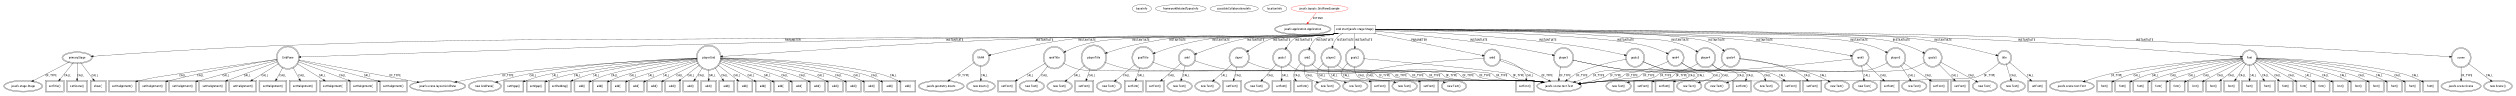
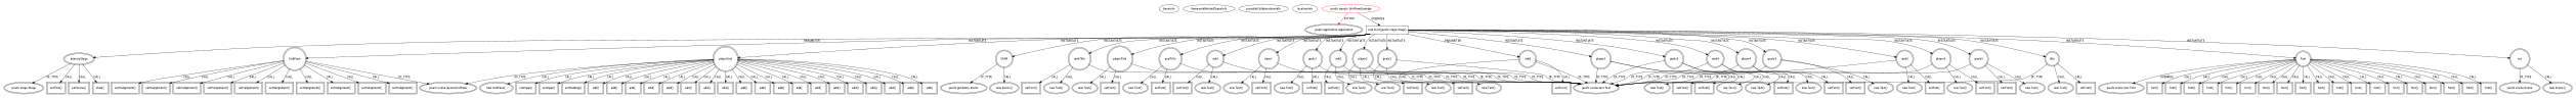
  digraph {
    fontname="Roboto Condensed"
    node [fontname="Roboto Condensed" isFrameworkType=true vertexType=INSIDE_CALL peripheries=2 shape=box]
    edge [fontname="Roboto Condensed"]
    baseInfo [category=extension_graph graphId=250 isAnonymous=false possibleRelation=false isFrameworkType="" vertexType="" peripheries="" shape=""]
    frameworkRelatedTypesInfo [0="javafx.application.Application" isFrameworkType="" vertexType="" peripheries="" shape=""]
    possibleCollaborationsInfo [isFrameworkType="" vertexType="" peripheries="" shape=""]
    locationInfo [contextSignature=GridPaneExample filePath="/ChrisWongAtCUHK-JavaFX/JavaFX-master/javaaboutcom/src/javafx/layouts/GridPaneExample.java" graphId=250 projectName="ChrisWongAtCUHK-JavaFX" isFrameworkType="" vertexType="" peripheries="" shape=""]
    n5 [color=red isFrameworkType=false label="javafx.layouts.GridPaneExample" vertexType=ROOT_CLIENT_CLASS_DECLARATION peripheries="" shape=""]
    n6 [label="javafx.application.Application" vertexType=FRAMEWORK_CLASS_TYPE shape=""]
    n7 [isFrameworkType=false label="void start(javafx.stage.Stage)" vertexType=OVERRIDING_METHOD_DECLARATION peripheries=""]
    n8 [label=primaryStage vertexType=PARAMETER_DECLARATION shape=""]
    n9 [label=playerGrid shape=circle vertexType=VARIABLE_EXPRESION]
    n10 [label=VAR4 shape=circle vertexType=VARIABLE_EXPRESION]
    n11 [label=title shape=circle vertexType=VARIABLE_EXPRESION]
    n12 [label=Font shape=circle vertexType=VARIABLE_EXPRESION]
    n13 [label=rankTitle shape=circle vertexType=VARIABLE_EXPRESION]
    n14 [label=playerTitle shape=circle vertexType=VARIABLE_EXPRESION]
    n15 [label=goalTitle shape=circle vertexType=VARIABLE_EXPRESION]
    n16 [label=rank1 shape=circle vertexType=VARIABLE_EXPRESION]
    n17 [label=GridPane shape=circle vertexType=VARIABLE_EXPRESION]
    n18 [label=player1 shape=circle vertexType=VARIABLE_EXPRESION]
    n19 [label=goals1 shape=circle vertexType=VARIABLE_EXPRESION]
    n20 [label=rank2 shape=circle vertexType=VARIABLE_EXPRESION]
    n21 [label=player2 shape=circle vertexType=VARIABLE_EXPRESION]
    n22 [label=goals2 shape=circle vertexType=VARIABLE_EXPRESION]
    n23 [label=rank3 shape=circle vertexType=VARIABLE_EXPRESION]
    n24 [label=player3 shape=circle vertexType=VARIABLE_EXPRESION]
    n25 [label=goals3 shape=circle vertexType=VARIABLE_EXPRESION]
    n26 [label=rank4 shape=circle vertexType=VARIABLE_EXPRESION]
    n27 [label=player4 shape=circle vertexType=VARIABLE_EXPRESION]
    n28 [label=goals4 shape=circle vertexType=VARIABLE_EXPRESION]
    n29 [label=rank5 shape=circle vertexType=VARIABLE_EXPRESION]
    n30 [label=player5 shape=circle vertexType=VARIABLE_EXPRESION]
    n31 [label=goals5 shape=circle vertexType=VARIABLE_EXPRESION]
-   n32 [label=scene shape=circle vertexType=VARIABLE_EXPRESION]
+   n32 [label=text shape=circle vertexType=VARIABLE_EXPRESION]
    n33 [label="javafx.stage.Stage" vertexType=FRAMEWORK_CLASS_TYPE shape=""]
    n34 [label="setTitle()"]
    n35 [label="setScene()"]
    n36 [label="show()"]
    n37 [label="javafx.scene.layout.GridPane" vertexType=FRAMEWORK_CLASS_TYPE shape=""]
    n38 [label="new GridPane()" vertexType=CONSTRUCTOR_CALL shape=""]
    n39 [label="setHgap()"]
    n40 [label="setVgap()"]
    n41 [label="setPadding()"]
    n42 [label="add()"]
    n43 [label="add()"]
    n44 [label="add()"]
    n45 [label="add()"]
    n46 [label="add()"]
    n47 [label="add()"]
    n48 [label="add()"]
    n49 [label="add()"]
    n50 [label="add()"]
    n51 [label="add()"]
    n52 [label="add()"]
    n53 [label="add()"]
    n54 [label="add()"]
    n55 [label="add()"]
    n56 [label="add()"]
    n57 [label="add()"]
    n58 [label="add()"]
    n59 [label="add()"]
    n60 [label="add()"]
    n61 [label="javafx.geometry.Insets" vertexType=FRAMEWORK_CLASS_TYPE shape=""]
    n62 [label="new Insets()" vertexType=CONSTRUCTOR_CALL shape=""]
    n63 [label="javafx.scene.text.Text" vertexType=FRAMEWORK_CLASS_TYPE shape=""]
    n64 [label="new Text()" vertexType=CONSTRUCTOR_CALL shape=""]
    n65 [label="setFont()"]
    n66 [label="javafx.scene.text.Font" vertexType=FRAMEWORK_CLASS_TYPE shape=""]
    n67 [label="font()"]
    n68 [label="font()"]
    n69 [label="font()"]
    n70 [label="font()"]
    n71 [label="font()"]
    n72 [label="font()"]
    n73 [label="font()"]
    n74 [label="font()"]
    n75 [label="font()"]
    n76 [label="font()"]
    n77 [label="font()"]
    n78 [label="font()"]
    n79 [label="font()"]
    n80 [label="font()"]
    n81 [label="font()"]
    n82 [label="font()"]
    n83 [label="font()"]
    n84 [label="font()"]
    n85 [label="font()"]
    n86 [label="new Text()" vertexType=CONSTRUCTOR_CALL shape=""]
    n87 [label="setFont()"]
    n88 [label="new Text()" vertexType=CONSTRUCTOR_CALL shape=""]
    n89 [label="setFont()"]
    n90 [label="new Text()" vertexType=CONSTRUCTOR_CALL shape=""]
    n91 [label="setFont()"]
    n92 [label="new Text()" vertexType=CONSTRUCTOR_CALL shape=""]
    n93 [label="setFont()"]
    n94 [label="setHalignment()"]
    n95 [label="setHalignment()"]
    n96 [label="setHalignment()"]
    n97 [label="setHalignment()"]
    n98 [label="setHalignment()"]
    n99 [label="setHalignment()"]
    n100 [label="setHalignment()"]
    n101 [label="setHalignment()"]
    n102 [label="setHalignment()"]
    n103 [label="setHalignment()"]
    n104 [label="new Text()" vertexType=CONSTRUCTOR_CALL shape=""]
    n105 [label="setFont()"]
    n106 [label="new Text()" vertexType=CONSTRUCTOR_CALL shape=""]
    n107 [label="setFont()"]
    n108 [label="new Text()" vertexType=CONSTRUCTOR_CALL shape=""]
    n109 [label="setFont()"]
    n110 [label="new Text()" vertexType=CONSTRUCTOR_CALL shape=""]
    n111 [label="setFont()"]
    n112 [label="new Text()" vertexType=CONSTRUCTOR_CALL shape=""]
    n113 [label="setFont()"]
    n114 [label="new Text()" vertexType=CONSTRUCTOR_CALL shape=""]
    n115 [label="setFont()"]
    n116 [label="new Text()" vertexType=CONSTRUCTOR_CALL shape=""]
    n117 [label="setFont()"]
    n118 [label="new Text()" vertexType=CONSTRUCTOR_CALL shape=""]
    n119 [label="setFont()"]
    n120 [label="new Text()" vertexType=CONSTRUCTOR_CALL shape=""]
    n121 [label="setFont()"]
    n122 [label="new Text()" vertexType=CONSTRUCTOR_CALL shape=""]
    n123 [label="setFont()"]
    n124 [label="new Text()" vertexType=CONSTRUCTOR_CALL shape=""]
    n125 [label="setFont()"]
    n126 [label="new Text()" vertexType=CONSTRUCTOR_CALL shape=""]
    n127 [label="setFont()"]
    n128 [label="new Text()" vertexType=CONSTRUCTOR_CALL shape=""]
    n129 [label="setFont()"]
    n130 [label="new Text()" vertexType=CONSTRUCTOR_CALL shape=""]
    n131 [label="setFont()"]
    n132 [label="javafx.scene.Scene" vertexType=FRAMEWORK_CLASS_TYPE shape=""]
    n133 [label="new Scene()" vertexType=CONSTRUCTOR_CALL shape=""]
    n5 -> n6 [color=red label=EXTEND]
+   n5 -> n7 [label=OVERRIDE]
    n7 -> n8 [label=PARAMETER]
    n7 -> n9 [label=INSTANTIATE]
    n7 -> n10 [label=INSTANTIATE]
    n7 -> n11 [label=INSTANTIATE]
    n7 -> n12 [label=INSTANTIATE]
    n7 -> n13 [label=INSTANTIATE]
    n7 -> n14 [label=INSTANTIATE]
    n7 -> n15 [label=INSTANTIATE]
    n7 -> n16 [label=INSTANTIATE]
    n7 -> n17 [label=INSTANTIATE]
    n7 -> n18 [label=INSTANTIATE]
    n7 -> n19 [label=INSTANTIATE]
    n7 -> n20 [label=INSTANTIATE]
    n7 -> n21 [label=INSTANTIATE]
    n7 -> n22 [label=INSTANTIATE]
    n7 -> n23 [label=PARAMETER]
    n7 -> n24 [label=INSTANTIATE]
    n7 -> n25 [label=INSTANTIATE]
    n7 -> n26 [label=INSTANTIATE]
    n7 -> n27 [label=INSTANTIATE]
    n7 -> n28 [label=INSTANTIATE]
    n7 -> n29 [label=INSTANTIATE]
    n7 -> n30 [label=INSTANTIATE]
    n7 -> n31 [label=INSTANTIATE]
    n7 -> n32 [label=INSTANTIATE]
    n8 -> n33 [label=OF_TYPE]
    n8 -> n34 [label=CALL]
    n8 -> n35 [label=CALL]
    n8 -> n36 [label=CALL]
    n9 -> n37 [label=OF_TYPE]
    n9 -> n38 [label=CALL]
    n9 -> n39 [label=CALL]
    n9 -> n40 [label=CALL]
    n9 -> n41 [label=CALL]
    n9 -> n42 [label=CALL]
    n9 -> n43 [label=CALL]
    n9 -> n44 [label=CALL]
    n9 -> n45 [label=CALL]
    n9 -> n46 [label=CALL]
    n9 -> n47 [label=CALL]
    n9 -> n48 [label=CALL]
    n9 -> n49 [label=CALL]
    n9 -> n50 [label=CALL]
    n9 -> n51 [label=CALL]
    n9 -> n52 [label=CALL]
    n9 -> n53 [label=CALL]
    n9 -> n54 [label=CALL]
    n9 -> n55 [label=CALL]
    n9 -> n56 [label=CALL]
    n9 -> n57 [label=CALL]
    n9 -> n58 [label=CALL]
    n9 -> n59 [label=CALL]
    n9 -> n60 [label=CALL]
    n10 -> n61 [label=OF_TYPE]
    n10 -> n62 [label=CALL]
    n11 -> n63 [label=OF_TYPE]
    n11 -> n64 [label=CALL]
    n11 -> n65 [label=CALL]
-   n12 -> n66 [label=OF_TYPE]
+   n12 -> n66 [label=OVERRIDE]
    n12 -> n67 [label=CALL]
    n12 -> n68 [label=CALL]
    n12 -> n69 [label=CALL]
    n12 -> n70 [label=CALL]
    n12 -> n71 [label=CALL]
    n12 -> n72 [label=CALL]
    n12 -> n73 [label=CALL]
    n12 -> n74 [label=CALL]
    n12 -> n75 [label=CALL]
    n12 -> n76 [label=CALL]
    n12 -> n77 [label=CALL]
    n12 -> n78 [label=CALL]
    n12 -> n79 [label=CALL]
    n12 -> n80 [label=CALL]
    n12 -> n81 [label=CALL]
    n12 -> n82 [label=CALL]
    n12 -> n83 [label=CALL]
    n12 -> n84 [label=CALL]
    n12 -> n85 [label=CALL]
    n13 -> n63 [label=OF_TYPE]
    n13 -> n86 [label=CALL]
    n13 -> n87 [label=CALL]
    n14 -> n63 [label=OF_TYPE]
    n14 -> n88 [label=CALL]
    n14 -> n89 [label=CALL]
    n15 -> n63 [label=OF_TYPE]
    n15 -> n90 [label=CALL]
    n15 -> n91 [label=CALL]
    n16 -> n63 [label=OF_TYPE]
    n16 -> n92 [label=CALL]
    n16 -> n93 [label=CALL]
    n17 -> n37 [label=OF_TYPE]
    n17 -> n94 [label=CALL]
    n17 -> n95 [label=CALL]
    n17 -> n96 [label=CALL]
    n17 -> n97 [label=CALL]
    n17 -> n98 [label=CALL]
    n17 -> n99 [label=CALL]
    n17 -> n100 [label=CALL]
    n17 -> n101 [label=CALL]
    n17 -> n102 [label=CALL]
    n17 -> n103 [label=CALL]
    n18 -> n63 [label=OF_TYPE]
    n18 -> n104 [label=CALL]
    n18 -> n105 [label=CALL]
    n19 -> n63 [label=OF_TYPE]
    n19 -> n106 [label=CALL]
    n19 -> n107 [label=CALL]
    n20 -> n63 [label=OF_TYPE]
    n20 -> n108 [label=CALL]
    n20 -> n109 [label=CALL]
    n21 -> n63 [label=OF_TYPE]
    n21 -> n110 [label=CALL]
    n21 -> n111 [label=CALL]
    n22 -> n63 [label=OF_TYPE]
    n22 -> n112 [label=CALL]
    n22 -> n113 [label=CALL]
    n23 -> n63 [label=OF_TYPE]
    n23 -> n114 [label=CALL]
    n23 -> n115 [label=CALL]
    n24 -> n63 [label=OF_TYPE]
    n24 -> n116 [label=CALL]
    n24 -> n117 [label=CALL]
    n25 -> n63 [label=OF_TYPE]
    n25 -> n118 [label=CALL]
    n25 -> n119 [label=CALL]
    n26 -> n63 [label=OF_TYPE]
    n26 -> n120 [label=CALL]
    n26 -> n121 [label=CALL]
    n27 -> n63 [label=OF_TYPE]
    n27 -> n122 [label=CALL]
    n27 -> n123 [label=CALL]
    n28 -> n63 [label=OF_TYPE]
    n28 -> n124 [label=CALL]
    n28 -> n125 [label=CALL]
    n29 -> n63 [label=OF_TYPE]
    n29 -> n126 [label=CALL]
    n29 -> n127 [label=CALL]
    n30 -> n63 [label=OF_TYPE]
    n30 -> n128 [label=CALL]
    n30 -> n129 [label=CALL]
    n31 -> n63 [label=OF_TYPE]
    n31 -> n130 [label=CALL]
    n31 -> n131 [label=CALL]
    n32 -> n132 [label=OF_TYPE]
    n32 -> n133 [label=CALL]
  }
